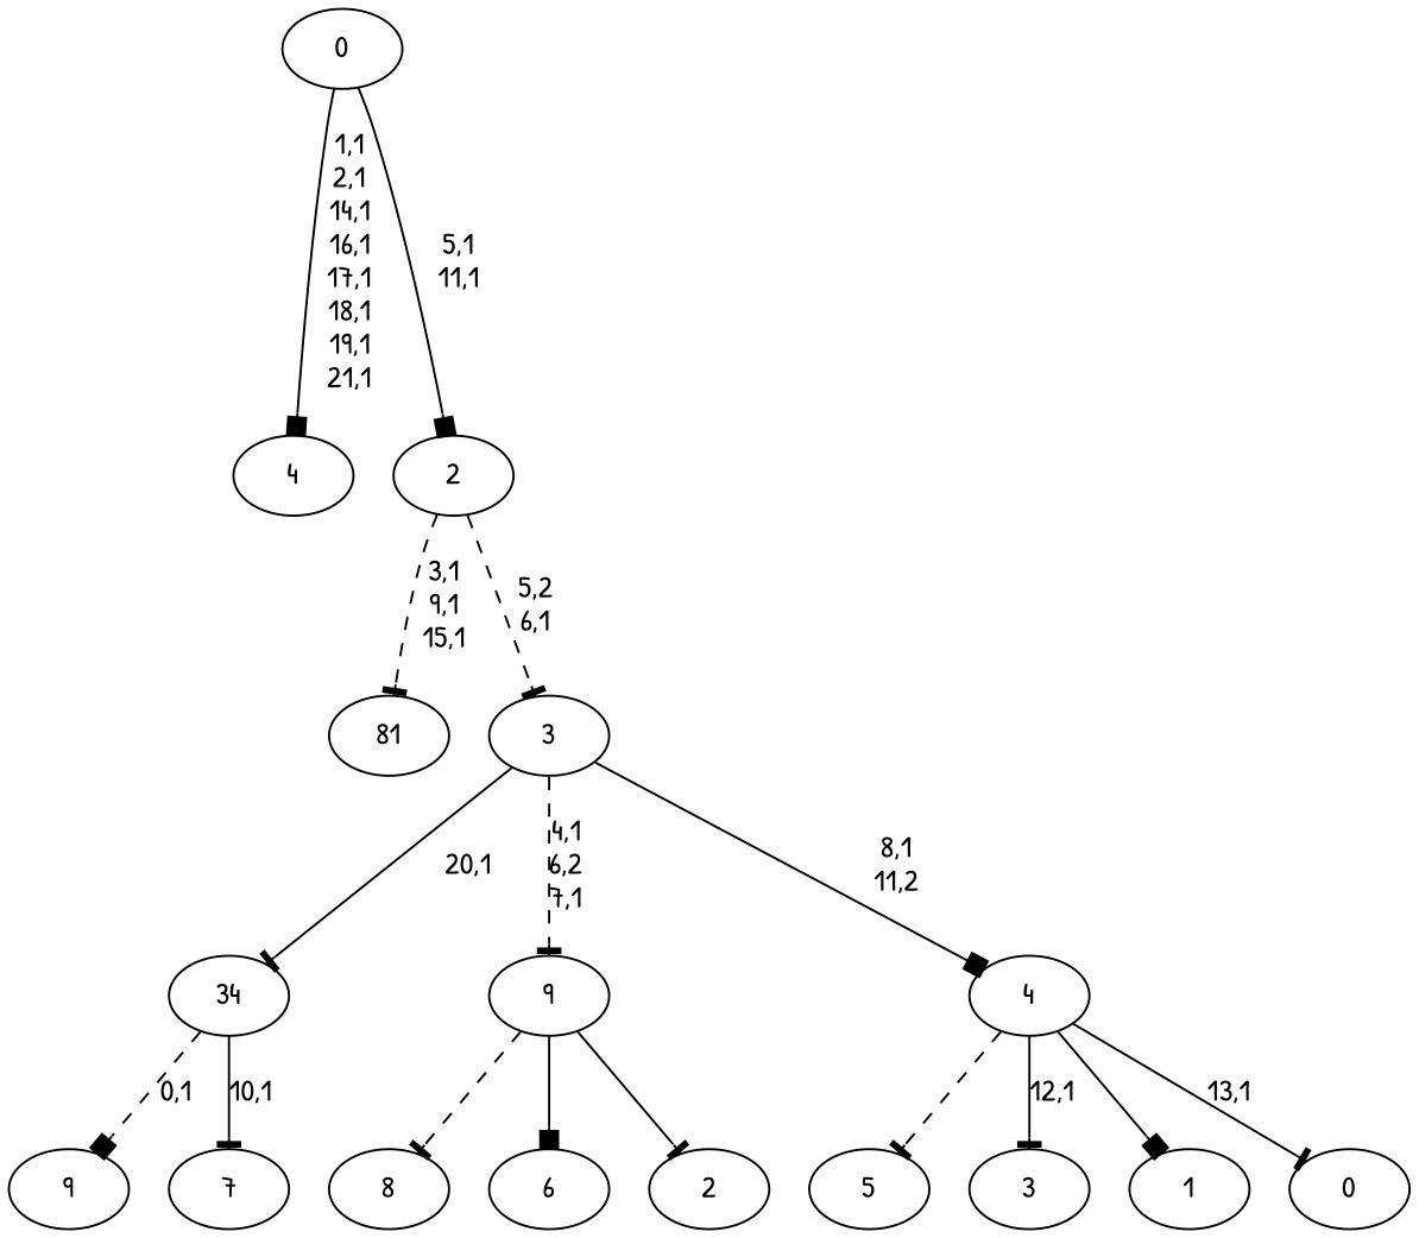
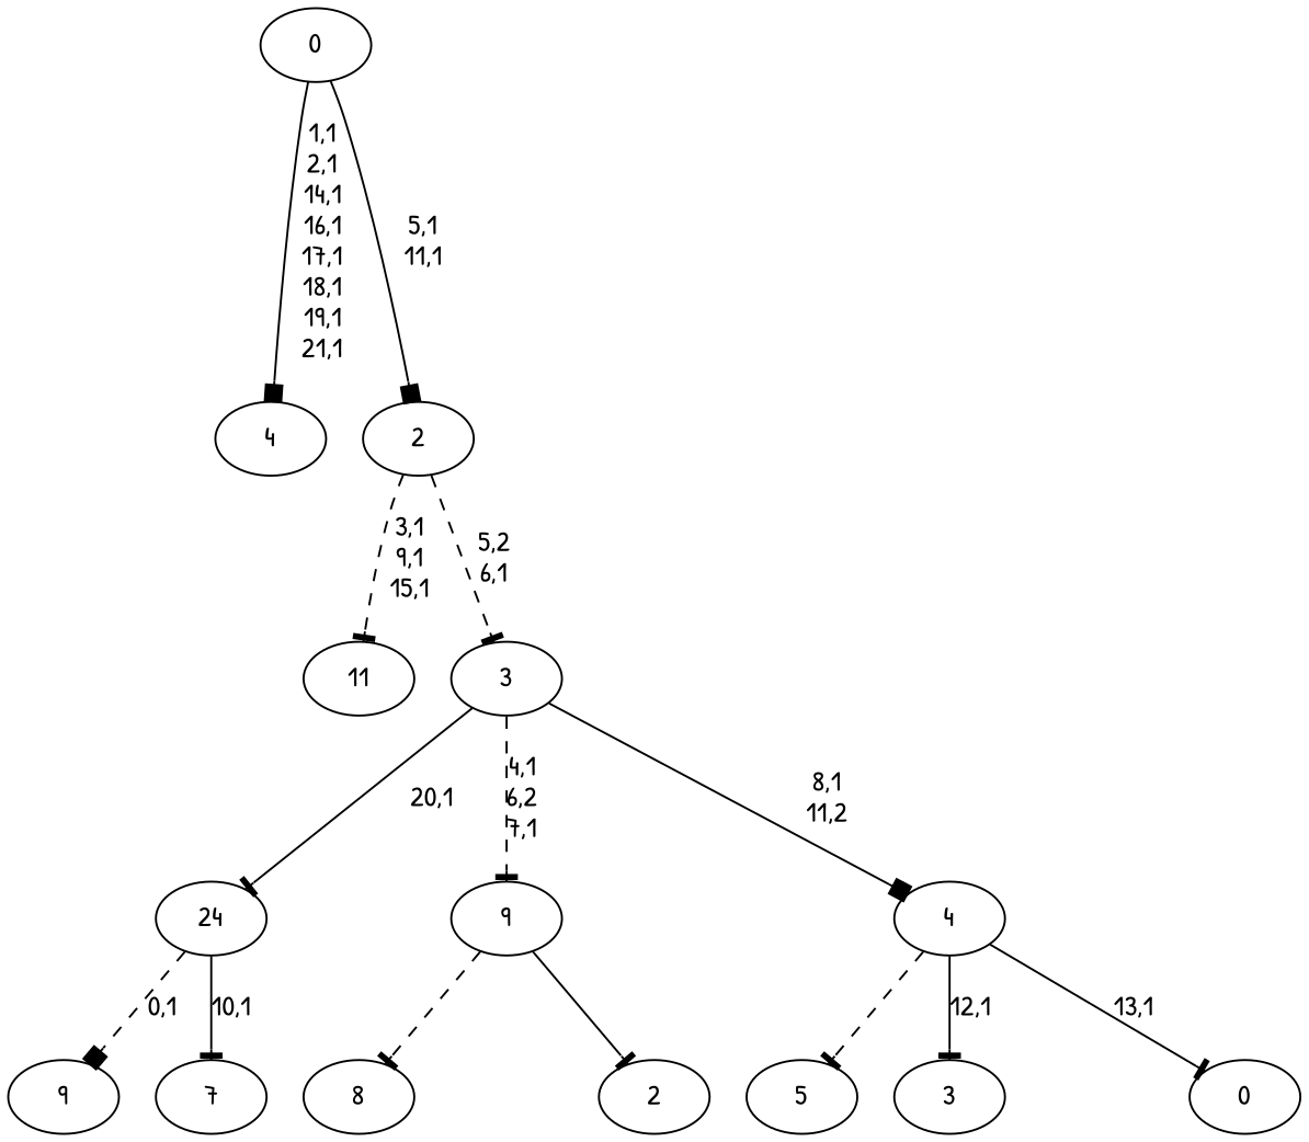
  digraph {
    fontname="Patrick Hand"
    node [fontname="Patrick Hand"]
    edge [arrowhead=tee fontname="Patrick Hand" style=solid]
-   n1 [label=81]
+   n1 [label=11]
    n2 [label=9]
    n3 [label=8]
    n4 [label=7]
-   24 [label=34]
-   n6 [label=6]
+   24
    n7 [label=5]
    n8 [label=4]
    n9 [label=3]
    n10 [label=2]
    9
-   n12 [label=1]
    n13 [label=0]
    4
    3
    2
    0
    24 -> n2 [arrowhead=box label="0,1" style=dashed]
    24 -> n4 [label="10,1"]
    9 -> n3 [style=dashed]
-   9 -> n6 [arrowhead=box]
    9 -> n10
    4 -> n7 [style=dashed]
    4 -> n9 [label="12,1"]
-   4 -> n12 [arrowhead=box]
    4 -> n13 [label="13,1"]
    3 -> 24 [label="20,1"]
    3 -> 9 [label="4,1\n6,2\n7,1" style=dashed]
    3 -> 4 [arrowhead=box label="8,1\n11,2"]
    2 -> n1 [label="3,1\n9,1\n15,1" style=dashed]
    2 -> 3 [label="5,2\n6,1" style=dashed]
    0 -> n8 [arrowhead=box label="1,1\n2,1\n14,1\n16,1\n17,1\n18,1\n19,1\n21,1"]
    0 -> 2 [arrowhead=box label="5,1\n11,1"]
  }
